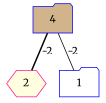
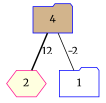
  graph {
    fontname=Merriweather
    node [color=blue fontname=Merriweather shape=folder style=filled]
    edge [fontname=Merriweather]
    4 [fillcolor=tan]
    2 [color=deeppink fillcolor=lightyellow shape=hexagon]
    1 [fillcolor=white]
-   4 -- 2 [label=-2 style=bold]
+   4 -- 2 [label=12 style=bold]
    4 -- 1 [label=-2 style=solid]
  }
